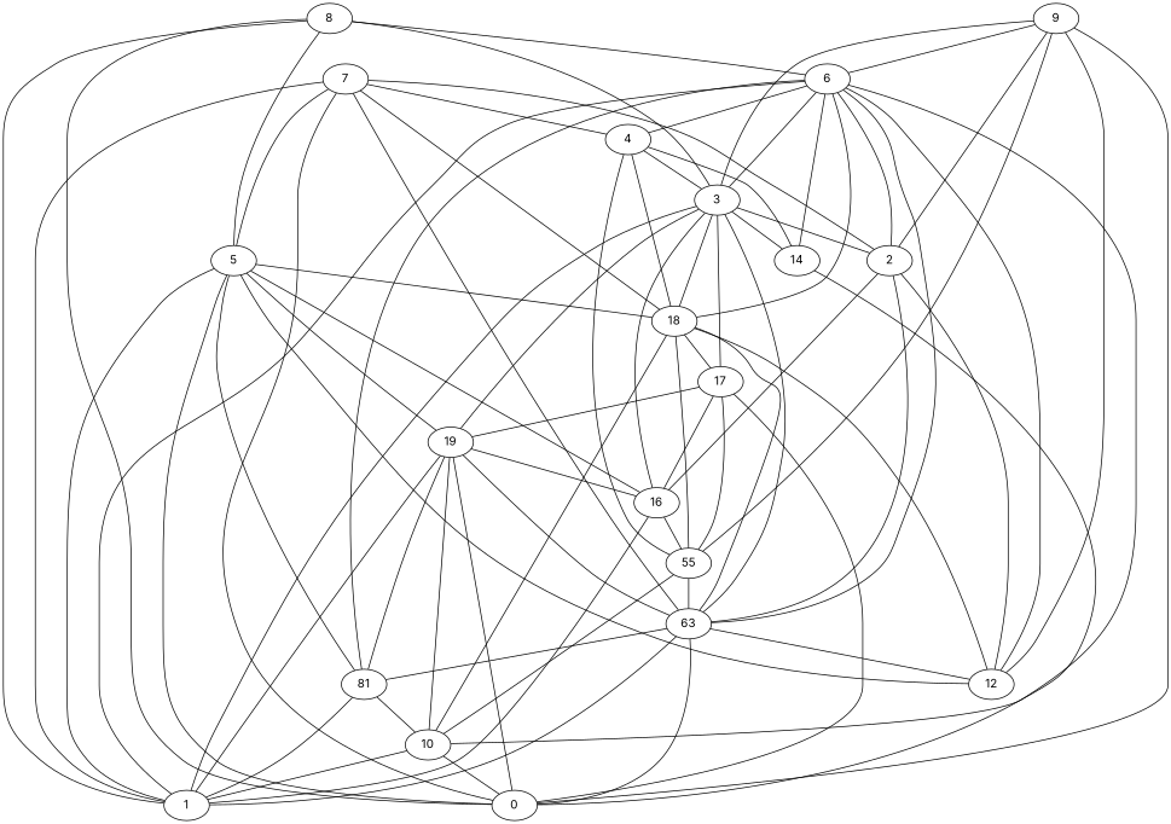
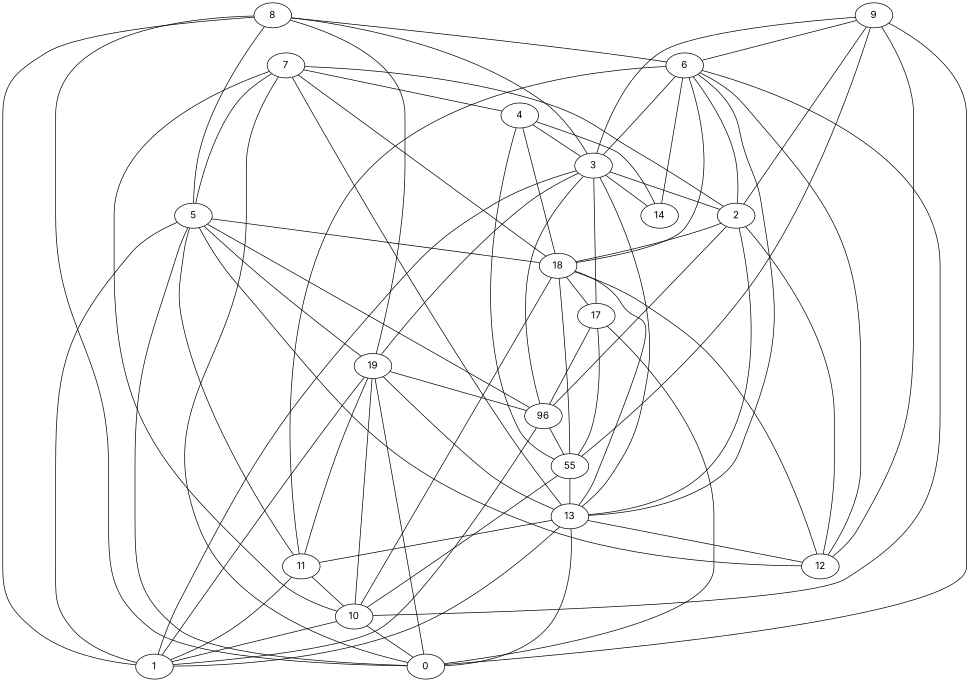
  digraph {
    fontname=Inter
    node [fontname=Inter]
    edge [color=black dir=none fontname=Inter]
    4
    14
    18
    n4 [label=55]
    3
    0
    8
    5
    19
    6
    1
-   16
-   11 [label=81]
+   16 [label=96]
+   11
    12
    2
-   13 [label=63]
+   13
    10
    17
    7
    9
    subgraph sub_1 {
      4
      14
      18
      n4
      3
      0
      8
      5
      19
      6
      1
      16
      11
      12
      2
      13
      10
      17
      7
      9
    }
    4 -> 14
    4 -> 18
    4 -> n4
    4 -> 3
-   14 -> 0
    18 -> n4
    18 -> 12
    18 -> 13
    18 -> 10
    18 -> 17
    n4 -> 13
    n4 -> 10
    3 -> 14
-   3 -> 18
+   2 -> 18
    3 -> 19
    3 -> 1
    3 -> 16
    3 -> 2
    3 -> 13
    3 -> 17
    8 -> 3
    8 -> 0
    8 -> 5
-   17 -> 19
+   8 -> 19
    8 -> 6
    8 -> 1
    5 -> 18
    5 -> 0
    5 -> 19
    5 -> 1
    5 -> 16
    5 -> 11
    5 -> 12
    19 -> 0
    19 -> 1
    19 -> 16
    19 -> 11
    19 -> 13
    19 -> 10
-   6 -> 4
    6 -> 14
    6 -> 18
    6 -> 3
-   6 -> 1
    6 -> 11
    6 -> 12
    6 -> 2
    6 -> 13
    6 -> 10
    16 -> n4
    16 -> 1
    11 -> 1
    11 -> 10
    2 -> 16
    2 -> 12
    2 -> 13
    13 -> 0
    13 -> 1
    13 -> 11
    13 -> 12
    10 -> 0
    10 -> 1
    17 -> n4
    17 -> 0
    17 -> 16
    7 -> 4
    7 -> 18
    7 -> 0
    7 -> 5
    7 -> 2
    7 -> 13
-   7 -> 1
+   7 -> 10
    9 -> n4
    9 -> 3
    9 -> 0
    9 -> 6
    9 -> 12
    9 -> 2
  }
